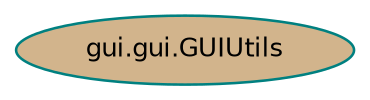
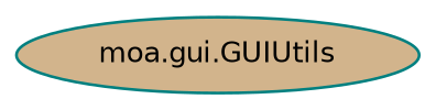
  digraph {
    rankdir=LR
-   n1 [color=teal fillcolor=tan fontname=Helvetica fontsize=10 height=0.2 label="gui.gui.GUIUtils" shape=ellipse style=filled width=0.4]
+   n1 [color=teal fillcolor=tan fontname=Helvetica fontsize=10 height=0.2 label="moa.gui.GUIUtils" shape=ellipse style=filled width=0.4]
  }
